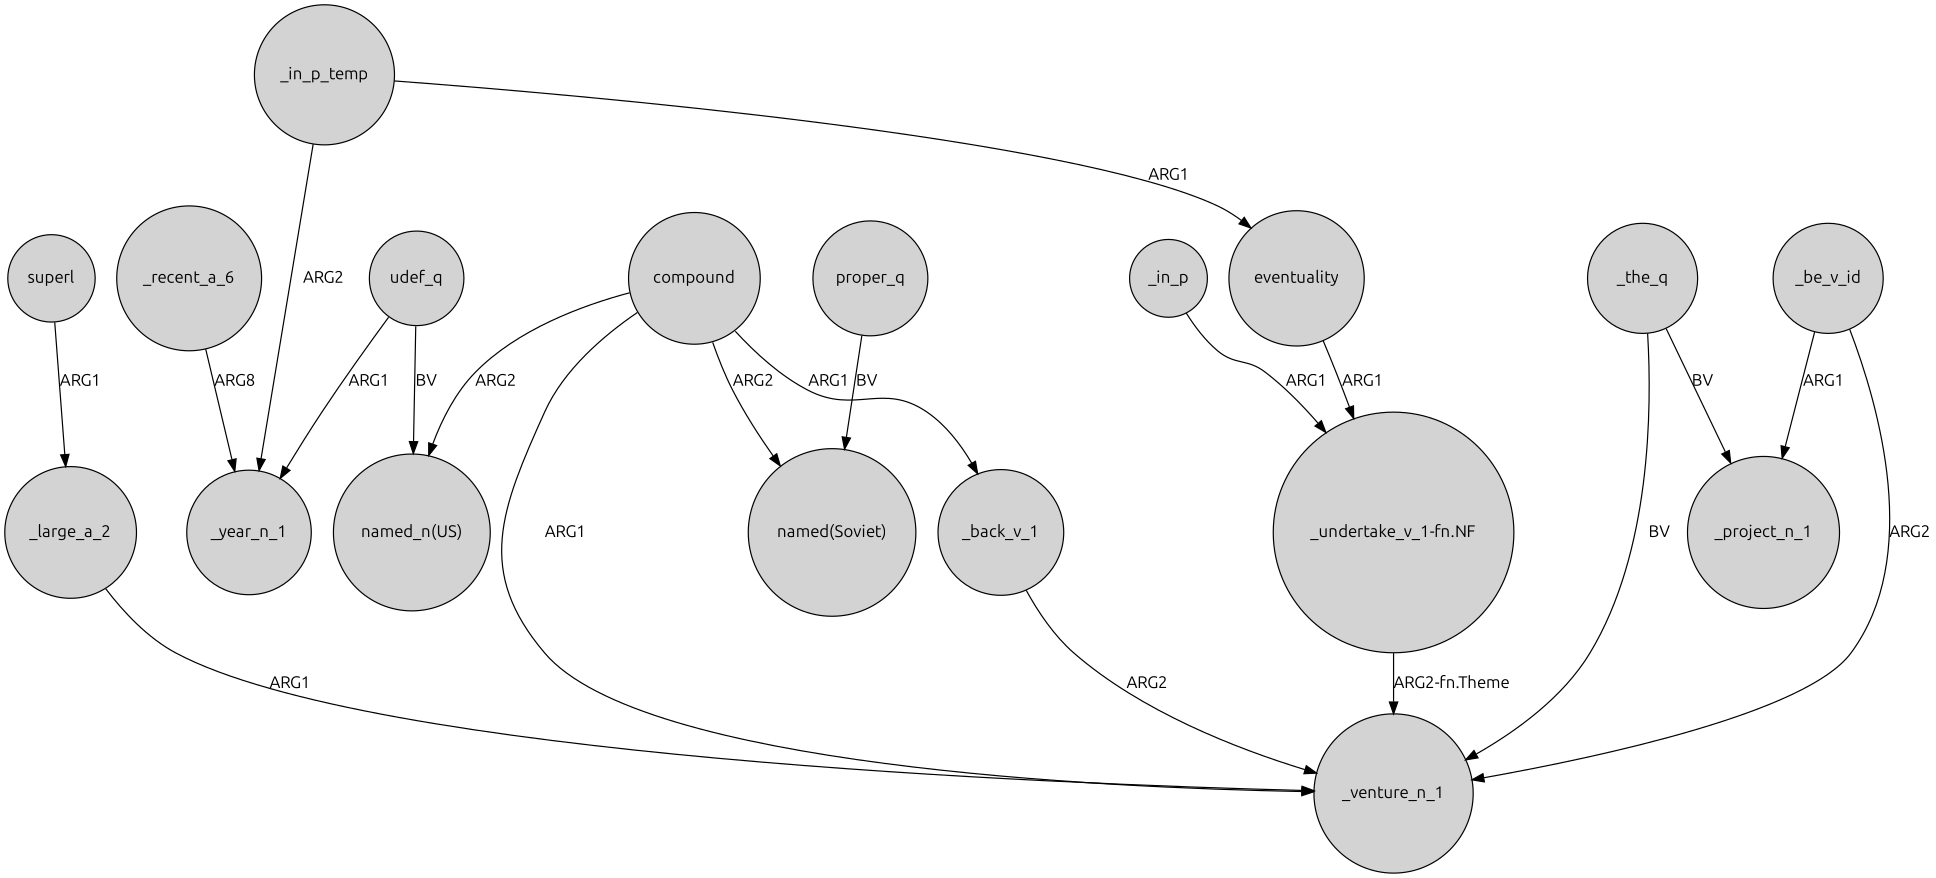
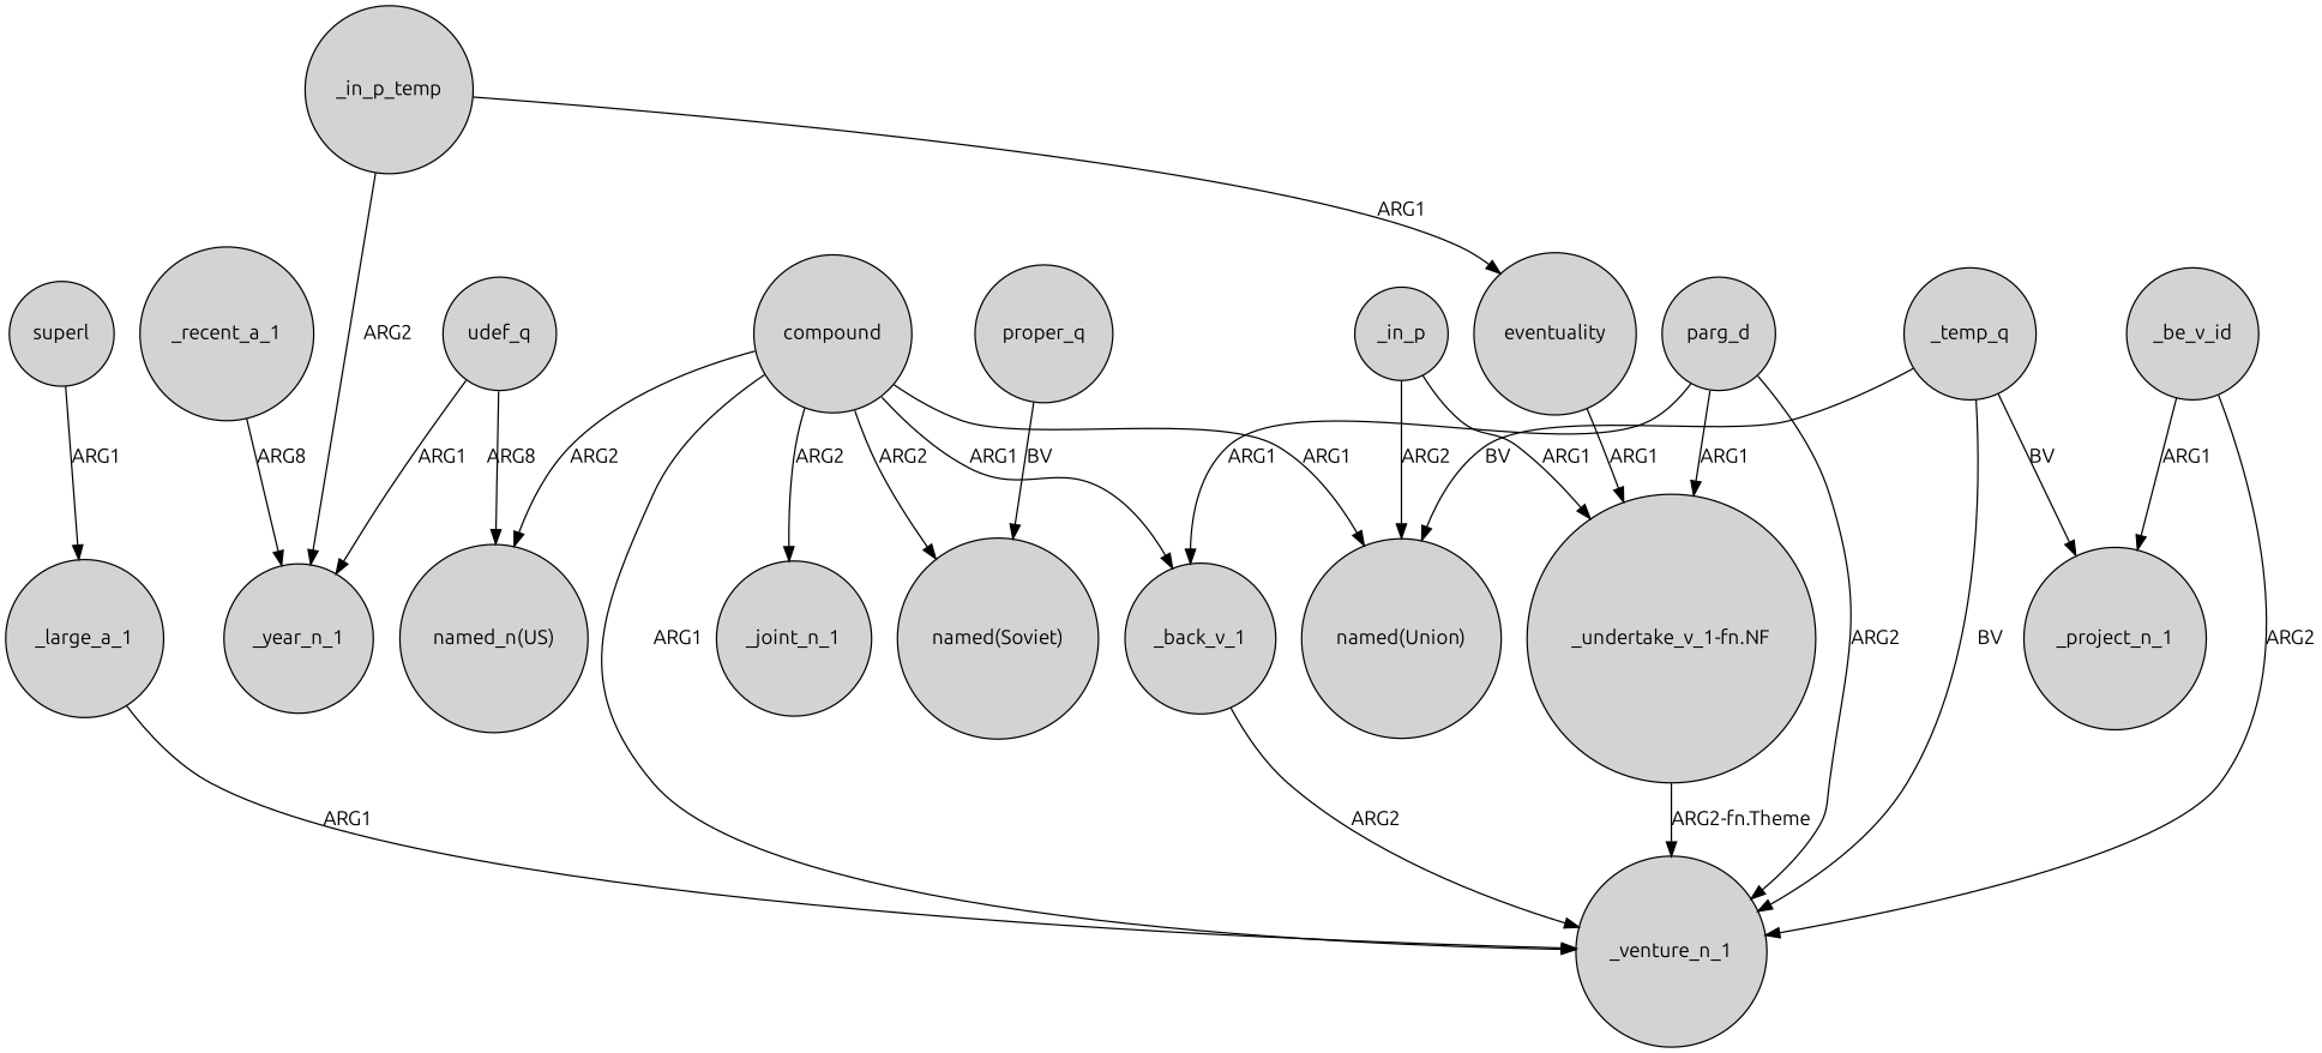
  digraph {
    fontname=Ubuntu
    node [fontname=Ubuntu shape=circle style=filled]
    edge [fontname=Ubuntu]
    superl
-   _large_a_1 [label=_large_a_2]
+   _large_a_1
    _venture_n_1
    compound
    "named_n(US)"
+   _joint_n_1
    _back_v_1
    "named(Soviet)"
+   "named(Union)"
    "_undertake_v_1-fn.NF"
    udef_q
    _year_n_1
    eventuality
    _in_p
    _be_v_id
    _project_n_1
-   _the_q
+   _the_q [label=_temp_q]
    proper_q
    _in_p_temp
-   _recent_a_1 [label=_recent_a_6]
+   _recent_a_1
+   parg_d
    superl -> _large_a_1 [label=ARG1]
    _large_a_1 -> _venture_n_1 [label=ARG1]
    compound -> _venture_n_1 [label=ARG1]
    compound -> "named_n(US)" [label=ARG2]
+   compound -> _joint_n_1 [label=ARG2]
    compound -> _back_v_1 [label=ARG1]
    compound -> "named(Soviet)" [label=ARG2]
+   compound -> "named(Union)" [label=ARG1]
    _back_v_1 -> _venture_n_1 [label=ARG2]
    "_undertake_v_1-fn.NF" -> _venture_n_1 [label="ARG2-fn.Theme"]
-   udef_q -> "named_n(US)" [label=BV]
+   udef_q -> "named_n(US)" [label=ARG8]
    udef_q -> _year_n_1 [label=ARG1]
    eventuality -> "_undertake_v_1-fn.NF" [label=ARG1]
+   _in_p -> "named(Union)" [label=ARG2]
    _in_p -> "_undertake_v_1-fn.NF" [label=ARG1]
    _be_v_id -> _venture_n_1 [label=ARG2]
    _be_v_id -> _project_n_1 [label=ARG1]
    _the_q -> _venture_n_1 [label=BV]
+   _the_q -> "named(Union)" [label=BV]
    _the_q -> _project_n_1 [label=BV]
    proper_q -> "named(Soviet)" [label=BV]
    _in_p_temp -> _year_n_1 [label=ARG2]
    _in_p_temp -> eventuality [label=ARG1]
    _recent_a_1 -> _year_n_1 [label=ARG8]
+   parg_d -> _venture_n_1 [label=ARG2]
+   parg_d -> _back_v_1 [label=ARG1]
+   parg_d -> "_undertake_v_1-fn.NF" [label=ARG1]
  }
